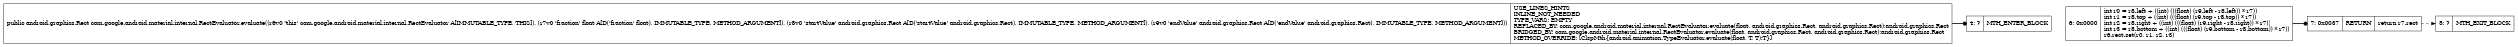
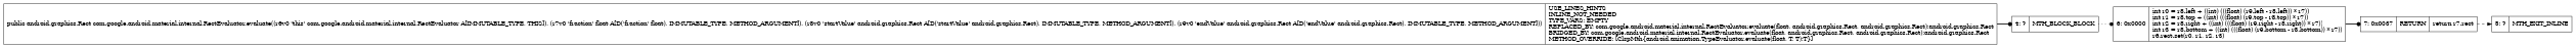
  digraph {
    rankdir=LR
    node [shape=record]
    edge [arrowhead=dot style=bold]
-   n1 [label="{4\:\ ?|MTH_ENTER_BLOCK\l}"]
+   n1 [label="{4\:\ ?|MTH_BLOCK_BLOCK\l}"]
    n2 [label="{6\:\ 0x0000|int r0 = r8.left + ((int) (((float) (r9.left \- r8.left)) * r7))\lint r1 = r8.top + ((int) (((float) (r9.top \- r8.top)) * r7))\lint r2 = r8.right + ((int) (((float) (r9.right \- r8.right)) * r7))\lint r3 = r8.bottom + ((int) (((float) (r9.bottom \- r8.bottom)) * r7))\lr6.rect.set(r0, r1, r2, r3)\l}"]
    n3 [label="{7\:\ 0x0037|RETURN\l|return r7.rect\l}"]
-   n4 [label="{5\:\ ?|MTH_EXIT_BLOCK\l}"]
+   n4 [label="{5\:\ ?|MTH_EXIT_INLINE\l}"]
    n5 [label="{public android.graphics.Rect com.google.android.material.internal.RectEvaluator.evaluate((r6v0 'this' com.google.android.material.internal.RectEvaluator A[IMMUTABLE_TYPE, THIS]), (r7v0 'fraction' float A[D('fraction' float), IMMUTABLE_TYPE, METHOD_ARGUMENT]), (r8v0 'startValue' android.graphics.Rect A[D('startValue' android.graphics.Rect), IMMUTABLE_TYPE, METHOD_ARGUMENT]), (r9v0 'endValue' android.graphics.Rect A[D('endValue' android.graphics.Rect), IMMUTABLE_TYPE, METHOD_ARGUMENT]))  | USE_LINES_HINTS\lINLINE_NOT_NEEDED\lTYPE_VARS: EMPTY\lREPLACED_BY: com.google.android.material.internal.RectEvaluator.evaluate(float, android.graphics.Rect, android.graphics.Rect):android.graphics.Rect\lBRIDGED_BY: com.google.android.material.internal.RectEvaluator.evaluate(float, android.graphics.Rect, android.graphics.Rect):android.graphics.Rect\lMETHOD_OVERRIDE: [ClspMth\{android.animation.TypeEvaluator.evaluate(float, T, T):T\}]\l}"]
+   n1 -> n2 [style=dotted]
    n2 -> n3
    n3 -> n4 [arrowhead=normal style=dashed]
    n5 -> n1
  }
